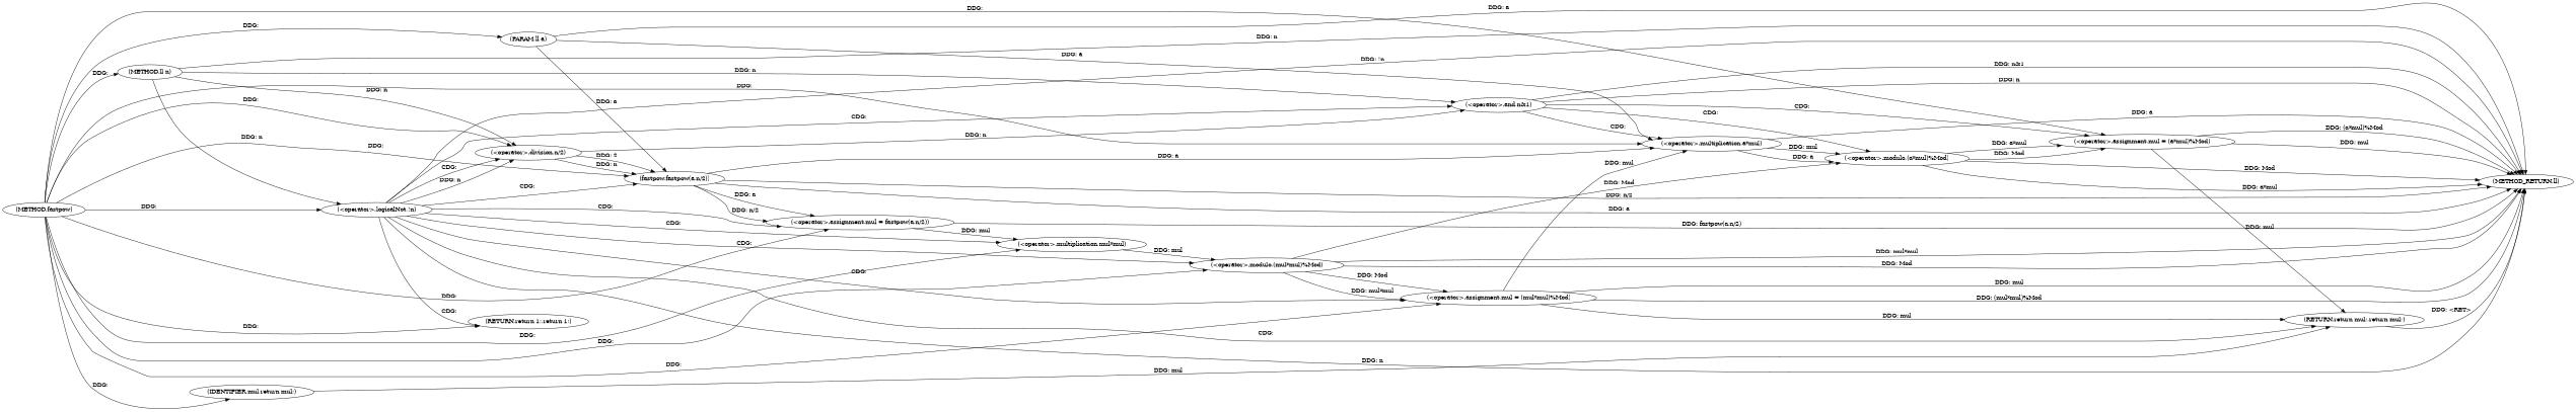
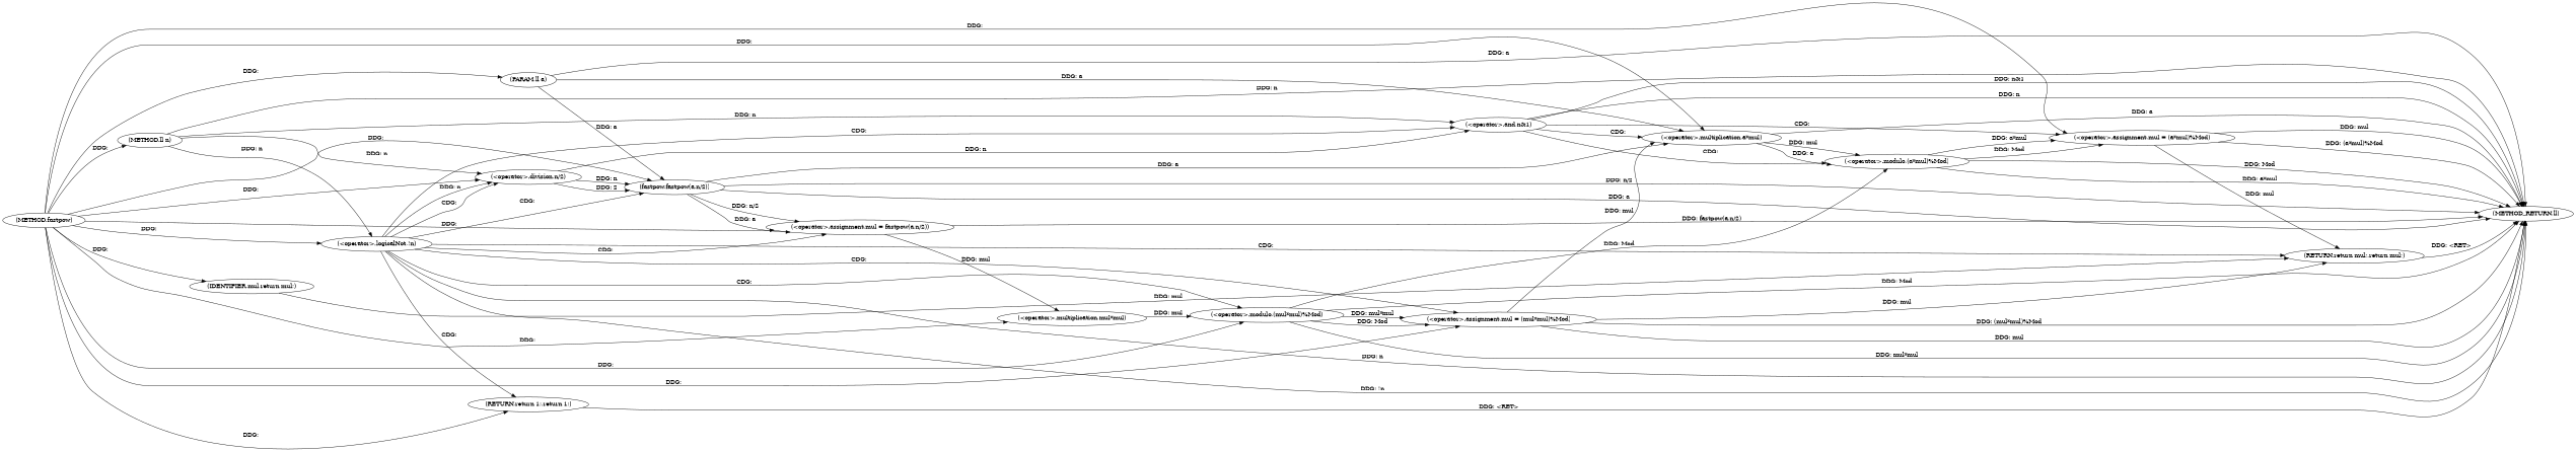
  digraph {
    rankdir=LR
    n1 [label="(METHOD,fastpow)"]
    n2 [label="(PARAM,ll a)"]
    n3 [label="(METHOD,ll n)"]
    n4 [label="(<operator>.assignment,mul = fastpow(a,n/2))"]
    n5 [label="(<operator>.assignment,mul = (mul*mul)%Mod)"]
    n6 [label="(<operator>.logicalNot,!n)"]
    n7 [label="(RETURN,return 1;,return 1;)"]
    n8 [label="(<operator>.assignment,mul = (a*mul)%Mod)"]
    n9 [label="(IDENTIFIER,mul,return mul;)"]
    n10 [label="(fastpow,fastpow(a,n/2))"]
    n11 [label="(<operator>.modulo,(mul*mul)%Mod)"]
    n12 [label="(<operator>.division,n/2)"]
    n13 [label="(<operator>.multiplication,mul*mul)"]
    n14 [label="(<operator>.multiplication,a*mul)"]
    n15 [label="(METHOD_RETURN,ll)"]
    n16 [label="(<operator>.and,n&1)"]
    n17 [label="(RETURN,return mul;,return mul;)"]
    n18 [label="(<operator>.modulo,(a*mul)%Mod)"]
    n1 -> n2 [label="DDG: "]
    n1 -> n3 [label="DDG: "]
    n1 -> n4 [label="DDG: "]
    n1 -> n5 [label="DDG: "]
    n1 -> n6 [label="DDG: "]
    n1 -> n7 [label="DDG: "]
    n1 -> n8 [label="DDG: "]
    n1 -> n9 [label="DDG: "]
    n1 -> n10 [label="DDG: "]
    n1 -> n11 [label="DDG: "]
    n1 -> n12 [label="DDG: "]
    n1 -> n13 [label="DDG: "]
    n1 -> n14 [label="DDG: "]
    n2 -> n10 [label="DDG: a"]
    n2 -> n14 [label="DDG: a"]
    n2 -> n15 [label="DDG: a"]
    n3 -> n6 [label="DDG: n"]
    n3 -> n12 [label="DDG: n"]
    n3 -> n15 [label="DDG: n"]
    n3 -> n16 [label="DDG: n"]
    n4 -> n13 [label="DDG: mul"]
    n4 -> n15 [label="DDG: fastpow(a,n/2)"]
    n5 -> n14 [label="DDG: mul"]
    n5 -> n15 [label="DDG: mul"]
    n5 -> n15 [label="DDG: (mul*mul)%Mod"]
    n5 -> n17 [label="DDG: mul"]
    n6 -> n4 [label="CDG: "]
    n6 -> n5 [label="CDG: "]
    n6 -> n7 [label="CDG: "]
    n6 -> n10 [label="CDG: "]
    n6 -> n11 [label="CDG: "]
    n6 -> n12 [label="DDG: n"]
    n6 -> n12 [label="CDG: "]
-   n6 -> n13 [label="CDG: "]
    n6 -> n15 [label="DDG: n"]
    n6 -> n15 [label="DDG: !n"]
    n6 -> n16 [label="CDG: "]
    n6 -> n17 [label="CDG: "]
+   n7 -> n15 [label="DDG: <RET>"]
    n8 -> n15 [label="DDG: mul"]
    n8 -> n15 [label="DDG: (a*mul)%Mod"]
    n8 -> n17 [label="DDG: mul"]
    n9 -> n17 [label="DDG: mul"]
    n10 -> n4 [label="DDG: n/2"]
    n10 -> n4 [label="DDG: a"]
    n10 -> n14 [label="DDG: a"]
    n10 -> n15 [label="DDG: a"]
    n10 -> n15 [label="DDG: n/2"]
    n11 -> n5 [label="DDG: mul*mul"]
    n11 -> n5 [label="DDG: Mod"]
    n11 -> n15 [label="DDG: mul*mul"]
    n11 -> n15 [label="DDG: Mod"]
    n11 -> n18 [label="DDG: Mod"]
    n12 -> n10 [label="DDG: n"]
    n12 -> n10 [label="DDG: 2"]
    n12 -> n16 [label="DDG: n"]
    n13 -> n11 [label="DDG: mul"]
    n14 -> n15 [label="DDG: a"]
    n14 -> n18 [label="DDG: mul"]
    n14 -> n18 [label="DDG: a"]
    n16 -> n8 [label="CDG: "]
    n16 -> n14 [label="CDG: "]
    n16 -> n15 [label="DDG: n"]
    n16 -> n15 [label="DDG: n&1"]
    n16 -> n18 [label="CDG: "]
    n17 -> n15 [label="DDG: <RET>"]
    n18 -> n8 [label="DDG: Mod"]
    n18 -> n8 [label="DDG: a*mul"]
    n18 -> n15 [label="DDG: a*mul"]
    n18 -> n15 [label="DDG: Mod"]
  }
